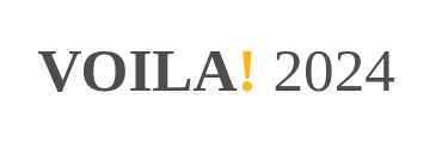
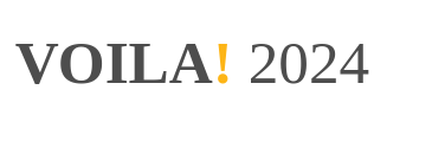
  <mxCell id="0" />
  <mxCell id="1" parent="0" />
- <mxCell id="2" value="&lt;font size=&quot;1&quot; face=&quot;Palatino Linotype&quot; style=&quot;&quot;&gt;&lt;b style=&quot;font-size: 41px;&quot;&gt;&lt;font color=&quot;#4d4d4d&quot;&gt;VOILA&lt;/font&gt;&lt;font color=&quot;#fdb517&quot;&gt;!&lt;/font&gt;&amp;nbsp;&lt;/b&gt;&lt;span style=&quot;font-size: 41px;&quot;&gt;&lt;font color=&quot;#4d4d4d&quot;&gt;2024&lt;/font&gt;&lt;/span&gt;&lt;/font&gt;" style="text;html=1;strokeColor=none;fillColor=none;align=center;verticalAlign=middle;whiteSpace=wrap;rounded=0;fontSize=34;" parent="1" vertex="1"><mxGeometry y="20" width="250" height="53" as="geometry" x="20" /></mxCell>
+ <mxCell id="2" value="&lt;font size=&quot;1&quot; face=&quot;Palatino Linotype&quot; style=&quot;&quot;&gt;&lt;b style=&quot;font-size: 41px;&quot;&gt;&lt;font color=&quot;#4d4d4d&quot;&gt;VOILA&lt;/font&gt;&lt;font color=&quot;#fdb517&quot;&gt;!&lt;/font&gt;&amp;nbsp;&lt;/b&gt;&lt;span style=&quot;font-size: 41px;&quot;&gt;&lt;font color=&quot;#4d4d4d&quot;&gt;2024&lt;/font&gt;&lt;/span&gt;&lt;/font&gt;" style="text;html=1;strokeColor=none;fillColor=none;align=center;verticalAlign=middle;whiteSpace=wrap;rounded=0;fontSize=34;" parent="1" vertex="1"><mxGeometry x="5" y="15" width="250" height="53" as="geometry" /></mxCell>
